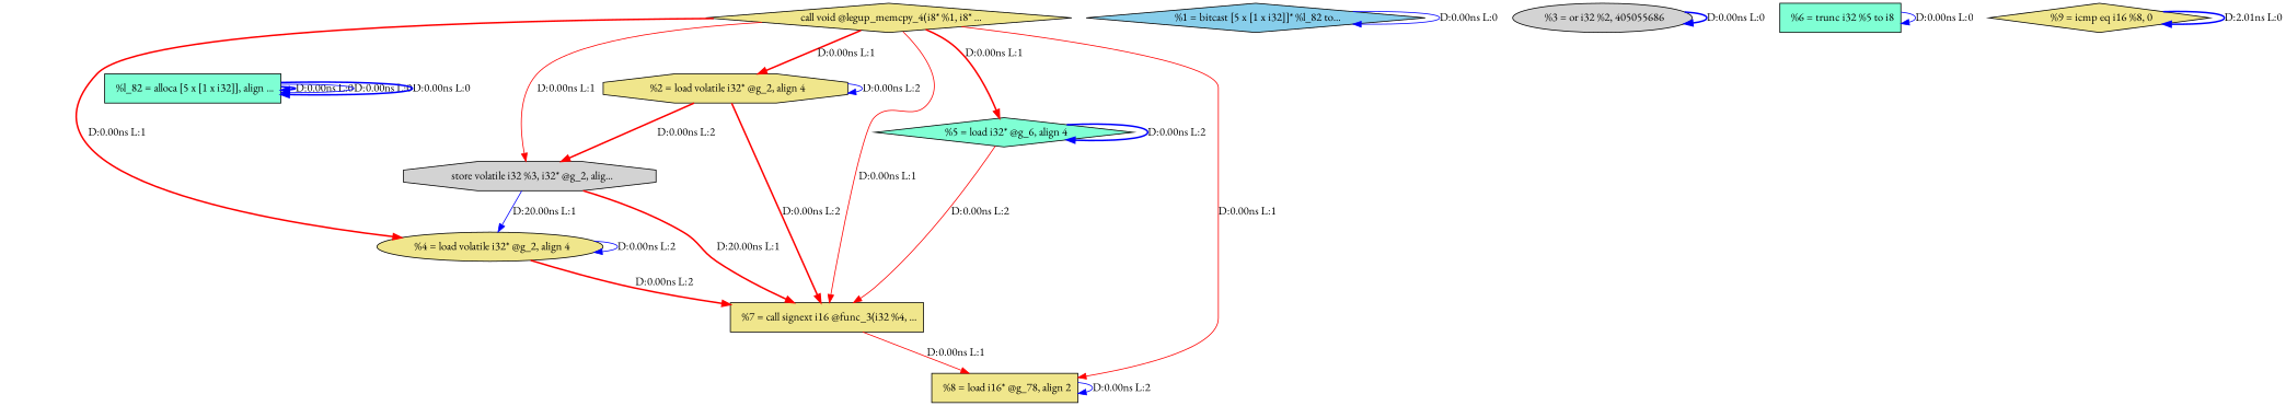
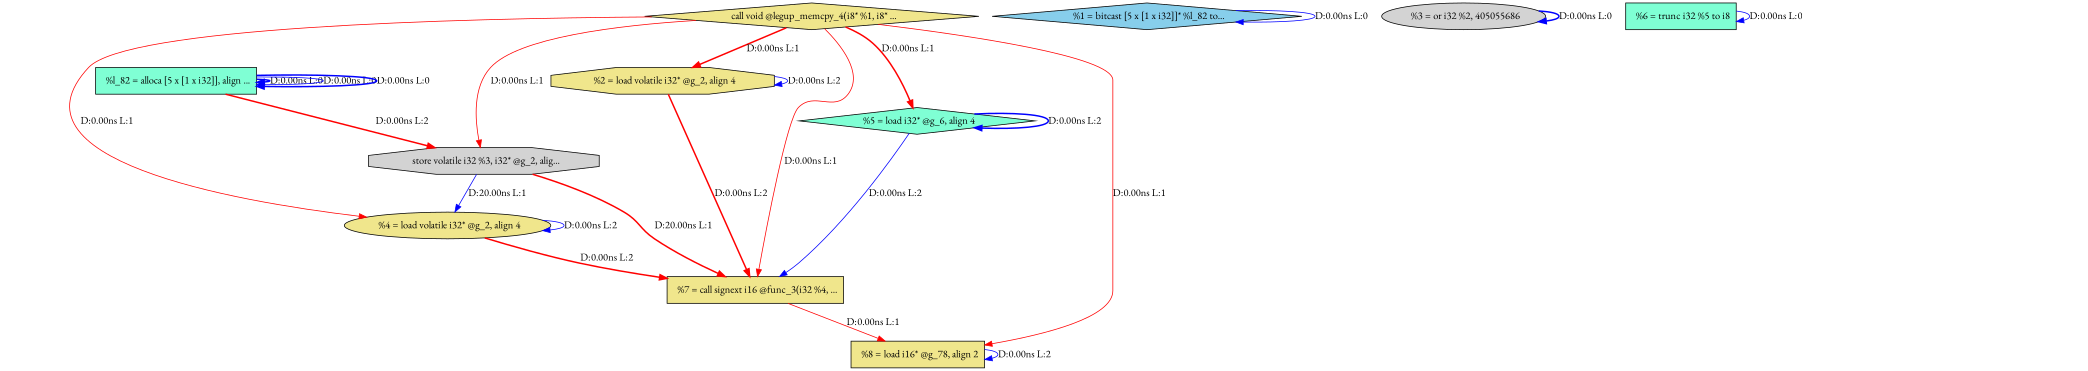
  digraph {
    fontname="EB Garamond"
    node [fillcolor=khaki fontname="EB Garamond" shape=box style=filled]
    edge [color=blue fontname="EB Garamond" style=solid]
    n1 [fillcolor=aquamarine label="  %l_82 = alloca [5 x [1 x i32]], align ..."]
    n2 [fillcolor=skyblue label="  %1 = bitcast [5 x [1 x i32]]* %l_82 to..." shape=diamond]
    n3 [label="  %2 = load volatile i32* @g_2, align 4" shape=octagon]
    n4 [fillcolor=lightgrey label="  store volatile i32 %3, i32* @g_2, alig..." shape=octagon]
    n5 [label="  %7 = call signext i16 @func_3(i32 %4, ..."]
    n6 [label="  %4 = load volatile i32* @g_2, align 4" shape=ellipse]
    n7 [label="  %8 = load i16* @g_78, align 2"]
    n8 [label="  call void @legup_memcpy_4(i8* %1, i8* ..." shape=diamond]
    n9 [fillcolor=aquamarine label="  %5 = load i32* @g_6, align 4" shape=diamond]
    n10 [fillcolor=lightgrey label="  %3 = or i32 %2, 405055686" shape=ellipse]
    n11 [fillcolor=aquamarine label="  %6 = trunc i32 %5 to i8"]
-   n12 [label="  %9 = icmp eq i16 %8, 0" shape=diamond]
    n1 -> n1 [label="D:0.00ns L:0" style=bold]
    n1 -> n1 [label="D:0.00ns L:0"]
    n1 -> n1 [label="D:0.00ns L:0" style=bold]
    n2 -> n2 [label="D:0.00ns L:0"]
    n3 -> n3 [label="D:0.00ns L:2"]
-   n3 -> n4 [color=red label="D:0.00ns L:2" style=bold]
+   n1 -> n4 [color=red label="D:0.00ns L:2" style=bold]
    n3 -> n5 [color=red label="D:0.00ns L:2" style=bold]
    n4 -> n5 [color=red label="D:20.00ns L:1" style=bold]
    n4 -> n6 [label="D:20.00ns L:1"]
    n5 -> n7 [color=red label="D:0.00ns L:1"]
    n6 -> n5 [color=red label="D:0.00ns L:2" style=bold]
    n6 -> n6 [label="D:0.00ns L:2"]
    n7 -> n7 [label="D:0.00ns L:2"]
    n8 -> n3 [color=red label="D:0.00ns L:1" style=bold]
    n8 -> n4 [color=red label="D:0.00ns L:1"]
    n8 -> n5 [color=red label="D:0.00ns L:1"]
-   n8 -> n6 [color=red label="D:0.00ns L:1" style=bold]
+   n8 -> n6 [color=red label="D:0.00ns L:1"]
    n8 -> n7 [color=red label="D:0.00ns L:1"]
    n8 -> n9 [color=red label="D:0.00ns L:1" style=bold]
-   n9 -> n5 [color=red label="D:0.00ns L:2"]
+   n9 -> n5 [label="D:0.00ns L:2"]
    n9 -> n9 [label="D:0.00ns L:2" style=bold]
    n10 -> n10 [label="D:0.00ns L:0" style=bold]
    n11 -> n11 [label="D:0.00ns L:0"]
-   n12 -> n12 [label="D:2.01ns L:0" style=bold]
  }
